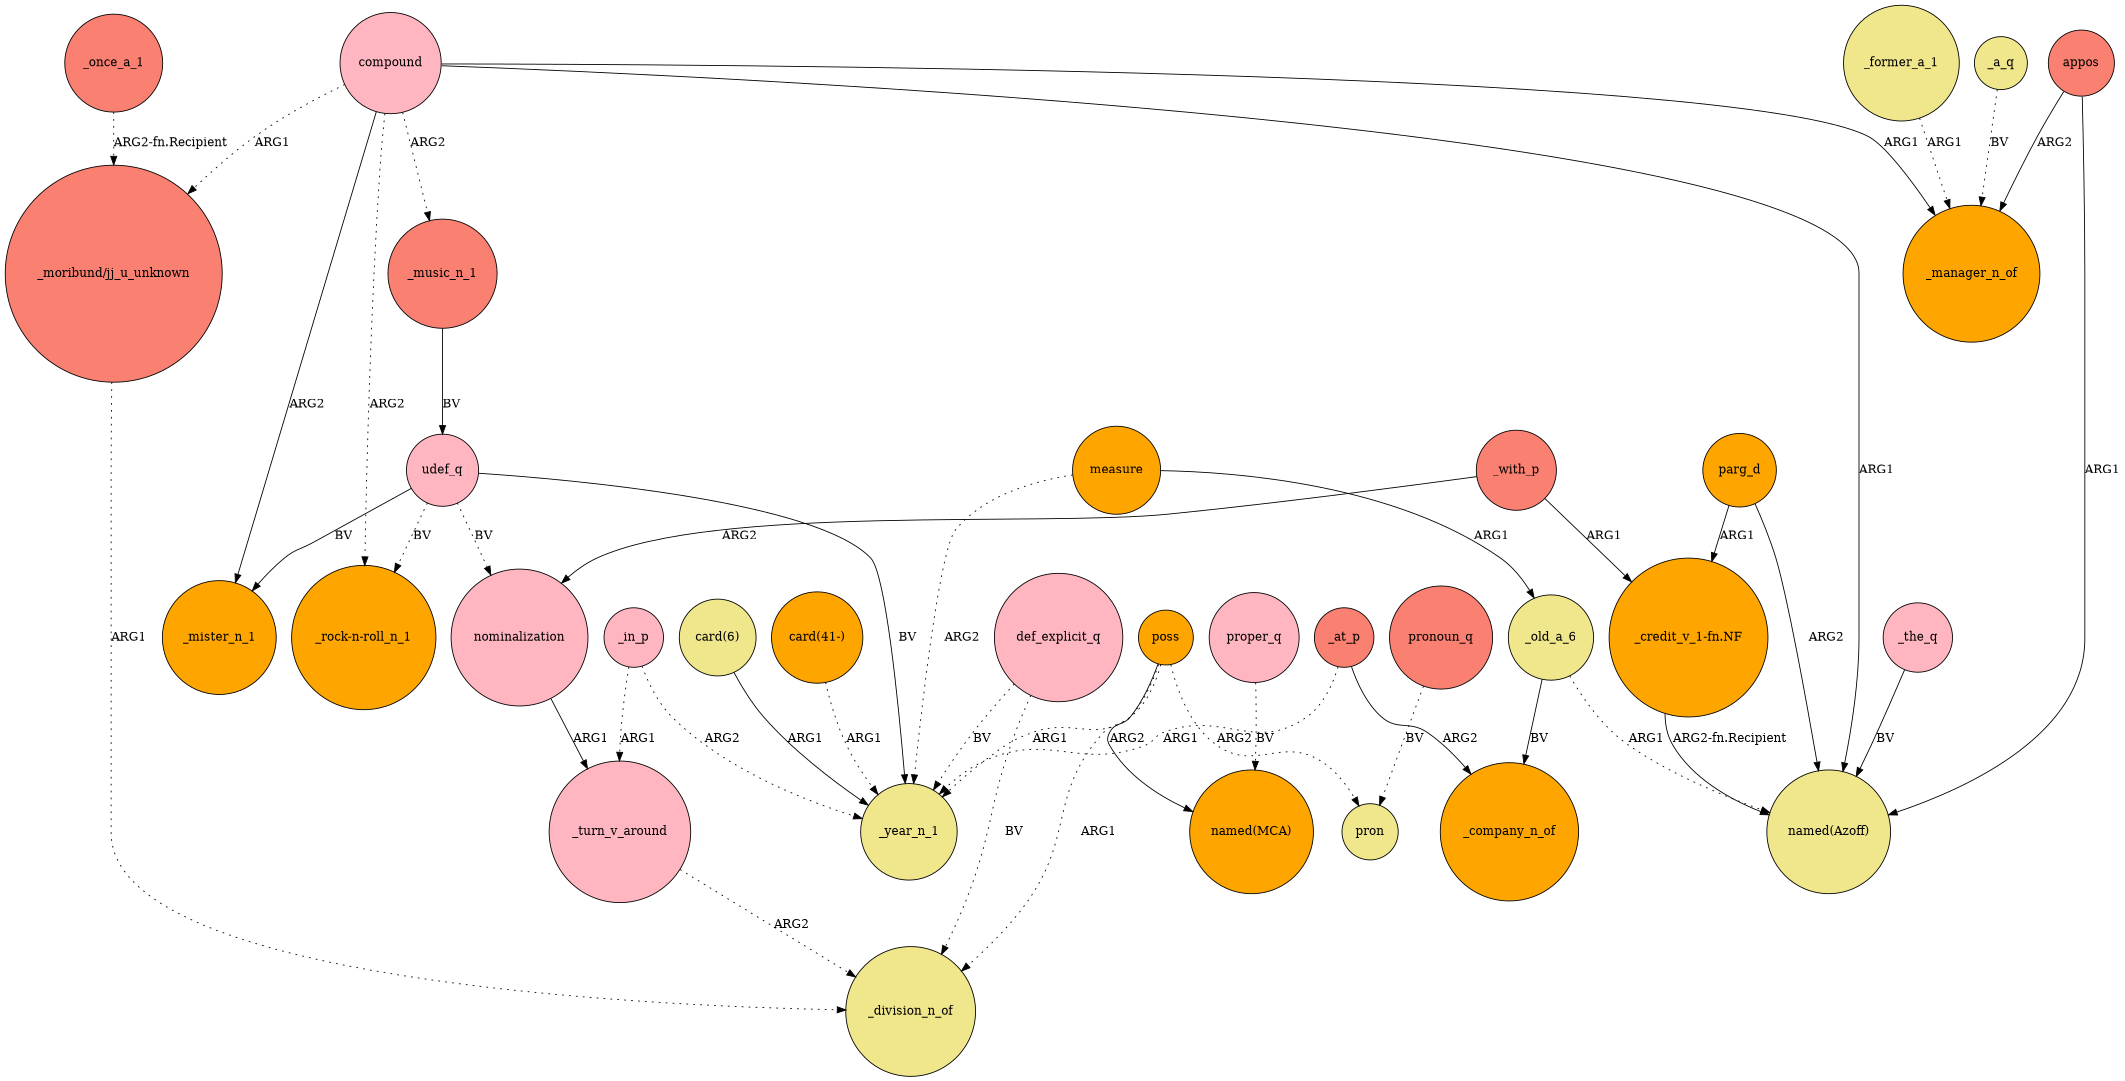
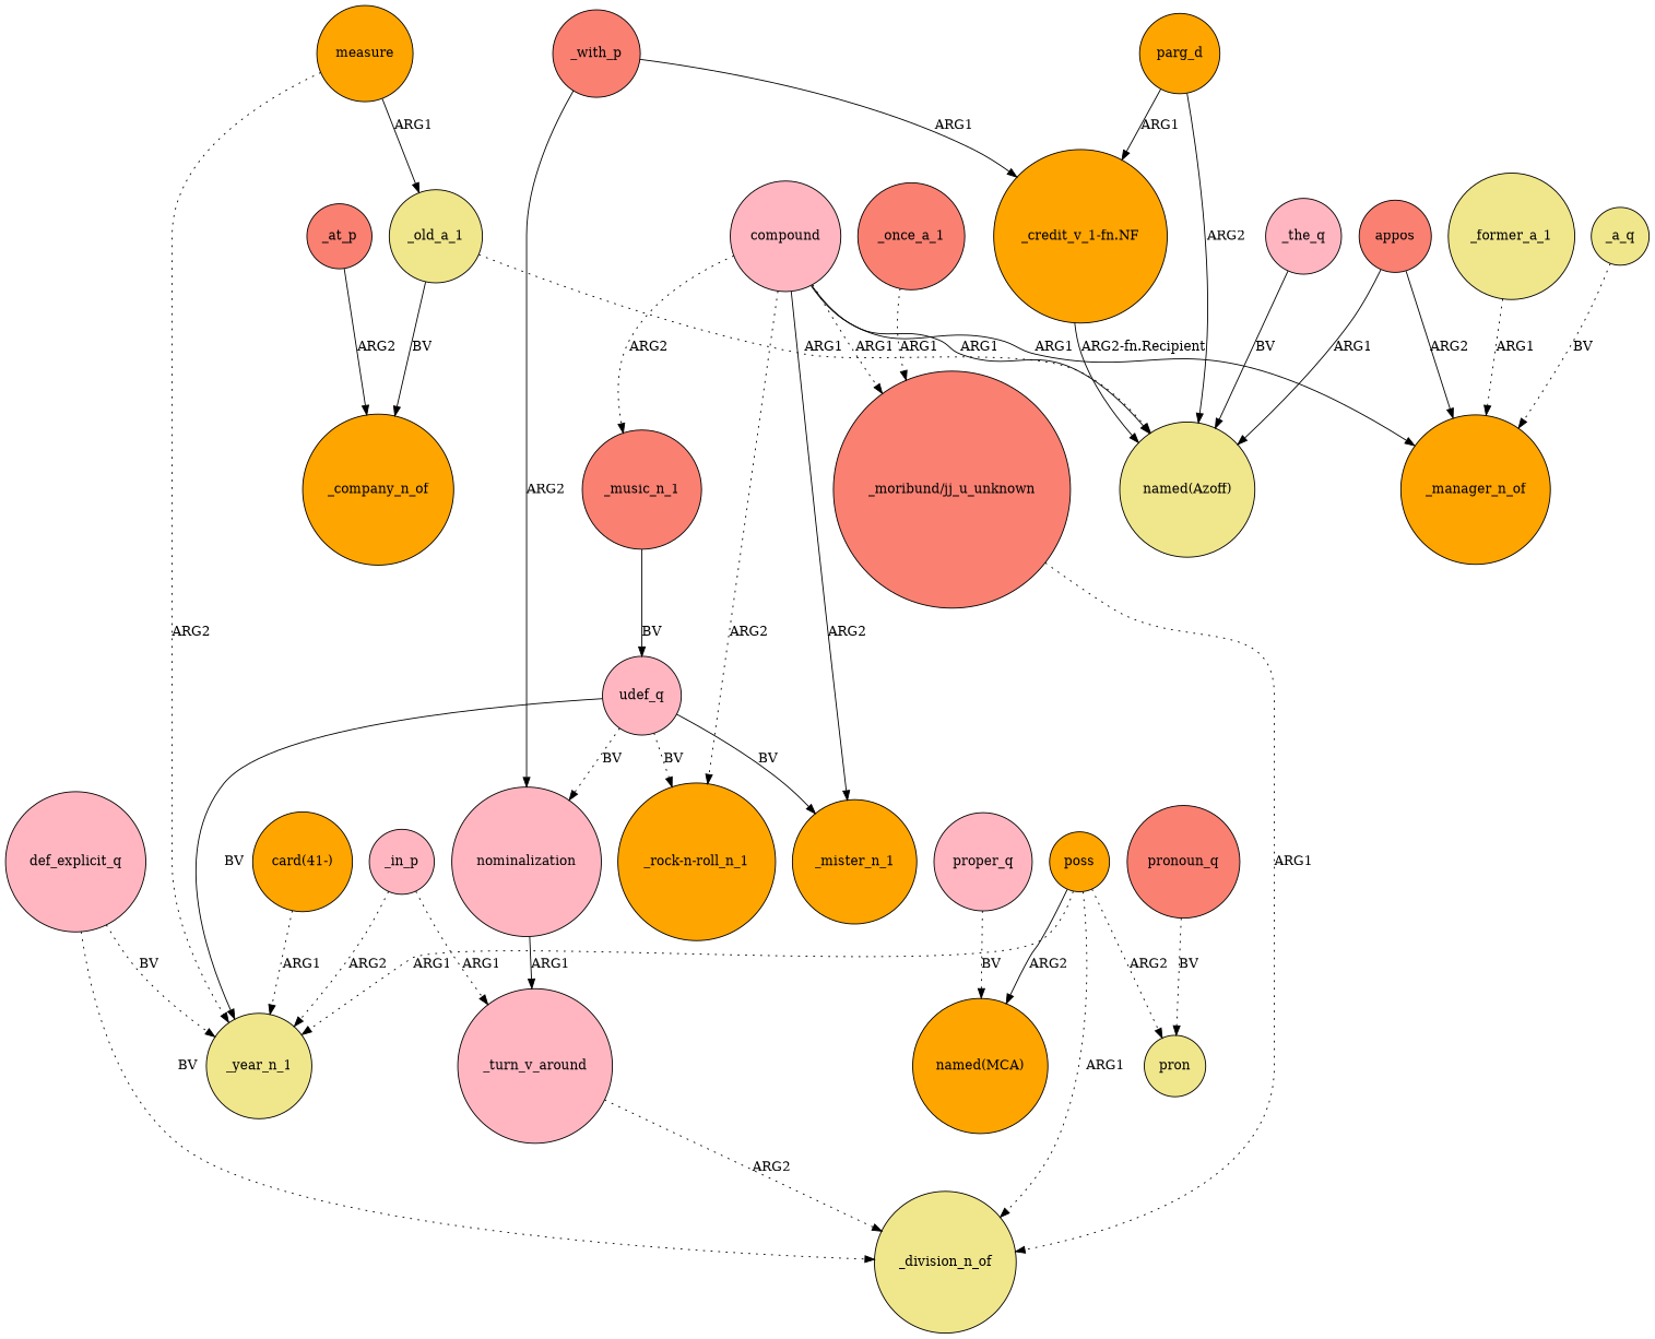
  digraph {
    node [fillcolor=orange shape=circle style=filled]
    edge [style=dotted]
    _year_n_1 [fillcolor=khaki]
    "card(41-)"
    compound [fillcolor=lightpink]
    "named(Azoff)" [fillcolor=khaki]
    _manager_n_of
    _mister_n_1
    "_rock-n-roll_n_1"
    _music_n_1 [fillcolor=salmon]
    "_moribund/jj_u_unknown" [fillcolor=salmon]
    _division_n_of [fillcolor=khaki]
    udef_q [fillcolor=lightpink]
    _in_p [fillcolor=lightpink]
    _turn_v_around [fillcolor=lightpink]
    poss
    pron [fillcolor=khaki]
    "named(MCA)"
    measure
-   _old_a_1 [fillcolor=khaki label=_old_a_6]
+   _old_a_1 [fillcolor=khaki]
    _company_n_of
    _former_a_1 [fillcolor=khaki]
    _with_p [fillcolor=salmon]
    nominalization [fillcolor=lightpink]
    "_credit_v_1-fn.NF"
    appos [fillcolor=salmon]
    _the_q [fillcolor=lightpink]
    _at_p [fillcolor=salmon]
    def_explicit_q [fillcolor=lightpink]
    pronoun_q [fillcolor=salmon]
    proper_q [fillcolor=lightpink]
    parg_d
    _once_a_1 [fillcolor=salmon]
-   "card(6)" [fillcolor=khaki]
    _a_q [fillcolor=khaki]
    "card(41-)" -> _year_n_1 [label=ARG1]
    compound -> "named(Azoff)" [label=ARG1 style=solid]
    compound -> _manager_n_of [label=ARG1 style=solid]
    compound -> _mister_n_1 [label=ARG2 style=solid]
    compound -> "_rock-n-roll_n_1" [label=ARG2]
    compound -> _music_n_1 [label=ARG2]
    compound -> "_moribund/jj_u_unknown" [label=ARG1]
    _music_n_1 -> udef_q [label=BV style=solid]
    "_moribund/jj_u_unknown" -> _division_n_of [label=ARG1]
    udef_q -> _year_n_1 [label=BV style=solid]
    udef_q -> _mister_n_1 [label=BV style=solid]
    udef_q -> "_rock-n-roll_n_1" [label=BV]
    udef_q -> nominalization [label=BV]
    _in_p -> _year_n_1 [label=ARG2]
    _in_p -> _turn_v_around [label=ARG1]
    _turn_v_around -> _division_n_of [label=ARG2]
    poss -> _year_n_1 [label=ARG1]
    poss -> _division_n_of [label=ARG1]
    poss -> pron [label=ARG2]
    poss -> "named(MCA)" [label=ARG2 style=solid]
    measure -> _year_n_1 [label=ARG2]
    measure -> _old_a_1 [label=ARG1 style=solid]
    _old_a_1 -> "named(Azoff)" [label=ARG1]
    _old_a_1 -> _company_n_of [label=BV style=solid]
    _former_a_1 -> _manager_n_of [label=ARG1]
    _with_p -> nominalization [label=ARG2 style=solid]
    _with_p -> "_credit_v_1-fn.NF" [label=ARG1 style=solid]
    nominalization -> _turn_v_around [label=ARG1 style=solid]
    "_credit_v_1-fn.NF" -> "named(Azoff)" [label="ARG2-fn.Recipient" style=solid]
    appos -> "named(Azoff)" [label=ARG1 style=solid]
    appos -> _manager_n_of [label=ARG2 style=solid]
    _the_q -> "named(Azoff)" [label=BV style=solid]
-   _at_p -> _year_n_1 [label=ARG1]
    _at_p -> _company_n_of [label=ARG2 style=solid]
    def_explicit_q -> _year_n_1 [label=BV]
    def_explicit_q -> _division_n_of [label=BV]
    pronoun_q -> pron [label=BV]
    proper_q -> "named(MCA)" [label=BV]
    parg_d -> "named(Azoff)" [label=ARG2 style=solid]
    parg_d -> "_credit_v_1-fn.NF" [label=ARG1 style=solid]
-   _once_a_1 -> "_moribund/jj_u_unknown" [label="ARG2-fn.Recipient"]
-   "card(6)" -> _year_n_1 [label=ARG1 style=solid]
+   _once_a_1 -> "_moribund/jj_u_unknown" [label=ARG1]
    _a_q -> _manager_n_of [label=BV]
  }
